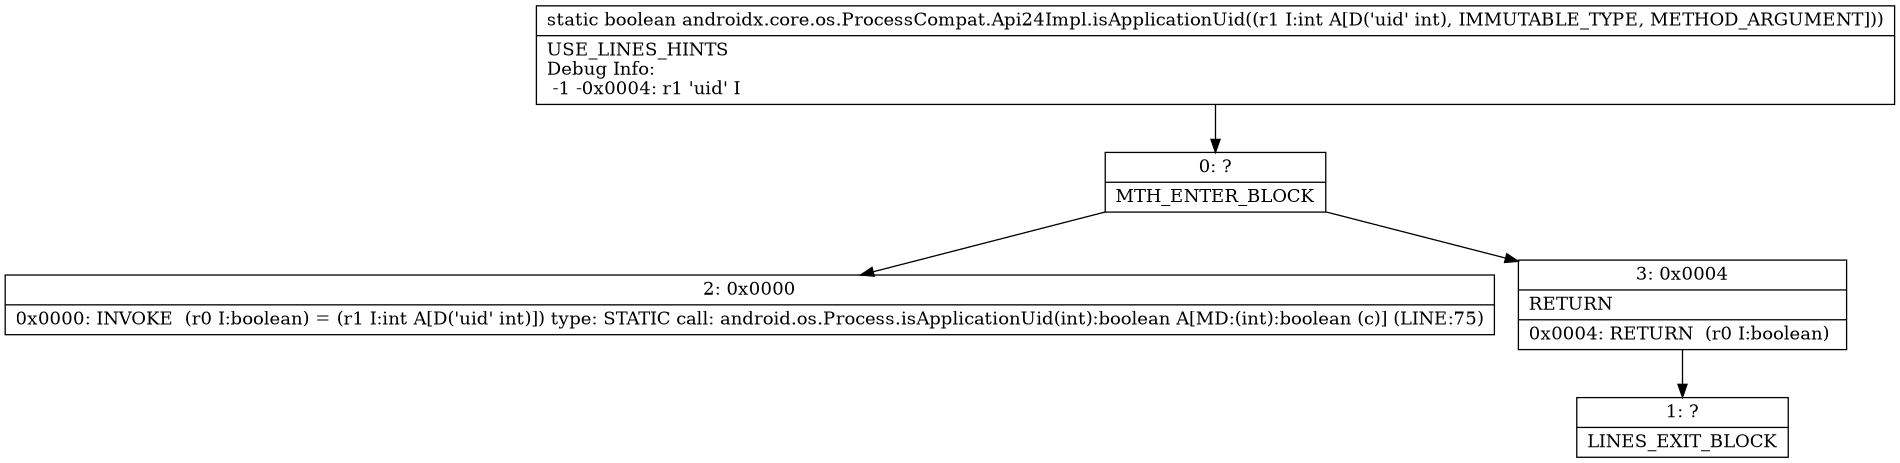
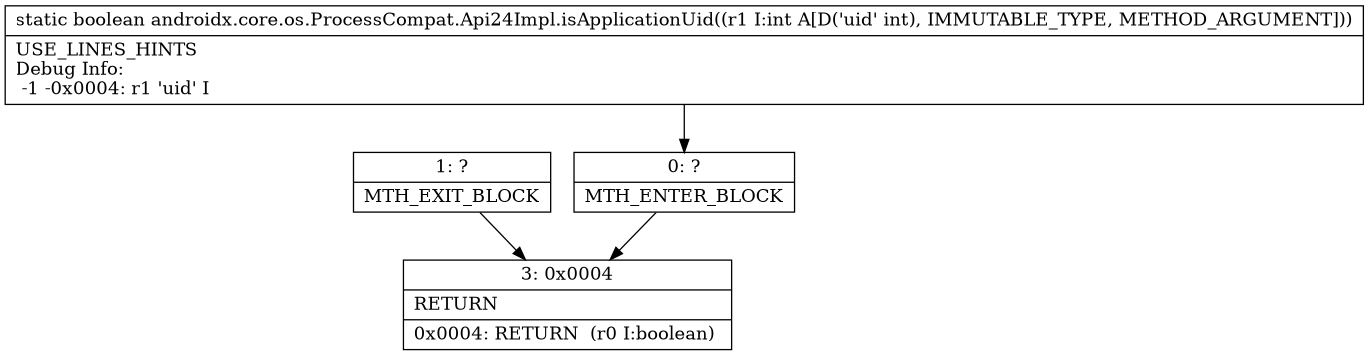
  digraph {
    node [shape=record]
    n1 [label="{0\:\ ?|MTH_ENTER_BLOCK\l}"]
-   n2 [label="{2\:\ 0x0000|0x0000: INVOKE  (r0 I:boolean) = (r1 I:int A[D('uid' int)]) type: STATIC call: android.os.Process.isApplicationUid(int):boolean A[MD:(int):boolean (c)] (LINE:75)\l}"]
    n3 [label="{3\:\ 0x0004|RETURN\l|0x0004: RETURN  (r0 I:boolean) \l}"]
-   n4 [label="{1\:\ ?|LINES_EXIT_BLOCK\l}"]
+   n4 [label="{1\:\ ?|MTH_EXIT_BLOCK\l}"]
    n5 [label="{static boolean androidx.core.os.ProcessCompat.Api24Impl.isApplicationUid((r1 I:int A[D('uid' int), IMMUTABLE_TYPE, METHOD_ARGUMENT]))  | USE_LINES_HINTS\lDebug Info:\l  \-1 \-0x0004: r1 'uid' I\l}"]
-   n1 -> n2
    n1 -> n3
-   n3 -> n4
+   n4 -> n3
    n5 -> n1
  }
